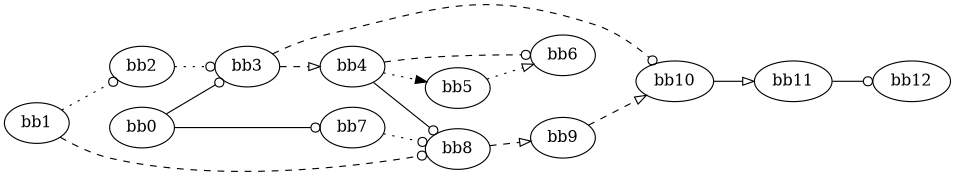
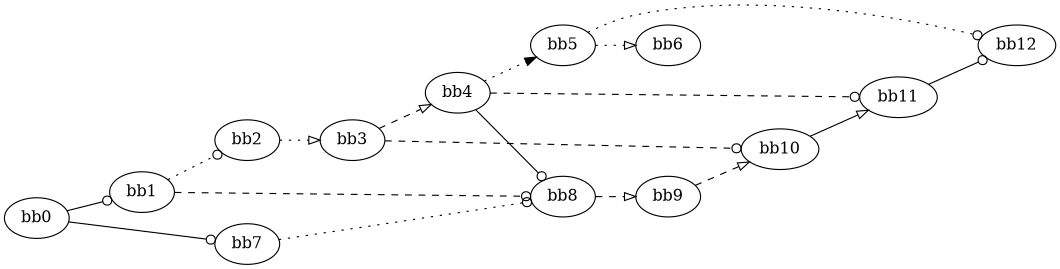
  digraph {
    rankdir=LR
    edge [arrowhead=odot style=dotted]
    n1 [label="bb0\l"]
    n2 [label="bb1\l"]
    n3 [label="bb7\l"]
    n4 [label="bb2\l"]
    n5 [label="bb8\l"]
    n6 [label="bb3\l"]
    n7 [label="bb9\l"]
    n8 [label="bb4\l"]
    n9 [label="bb10\l"]
    n10 [label="bb5\l"]
    n11 [label="bb11\l"]
    n12 [label="bb6\l"]
    n13 [label="bb12\l"]
-   n1 -> n6 [style=solid]
+   n1 -> n2 [style=solid]
    n1 -> n3 [style=solid]
    n2 -> n4
    n2 -> n5 [style=dashed]
    n3 -> n5
-   n4 -> n6
+   n4 -> n6 [arrowhead=onormal]
    n5 -> n7 [arrowhead=onormal style=dashed]
    n6 -> n8 [arrowhead=onormal style=dashed]
    n6 -> n9 [style=dashed]
    n7 -> n9 [arrowhead=onormal style=dashed]
    n8 -> n5 [style=solid]
    n8 -> n10 [arrowhead=normal]
-   n8 -> n12 [style=dashed]
+   n8 -> n11 [style=dashed]
    n9 -> n11 [arrowhead=onormal style=solid]
    n10 -> n12 [arrowhead=onormal]
+   n10 -> n13
    n11 -> n13 [style=solid]
  }
